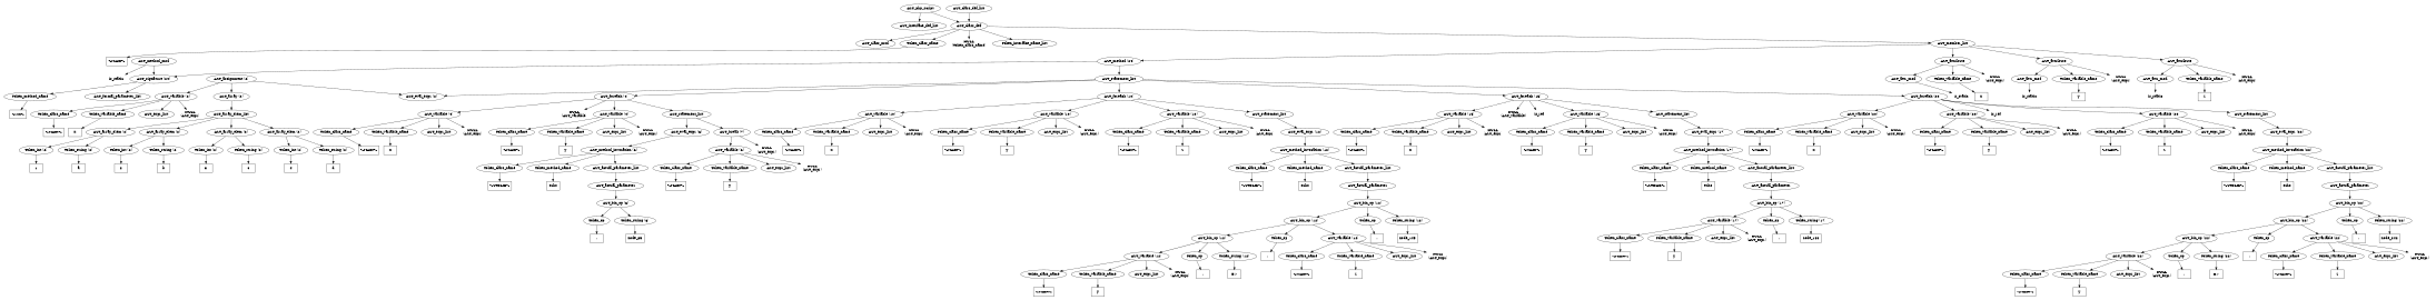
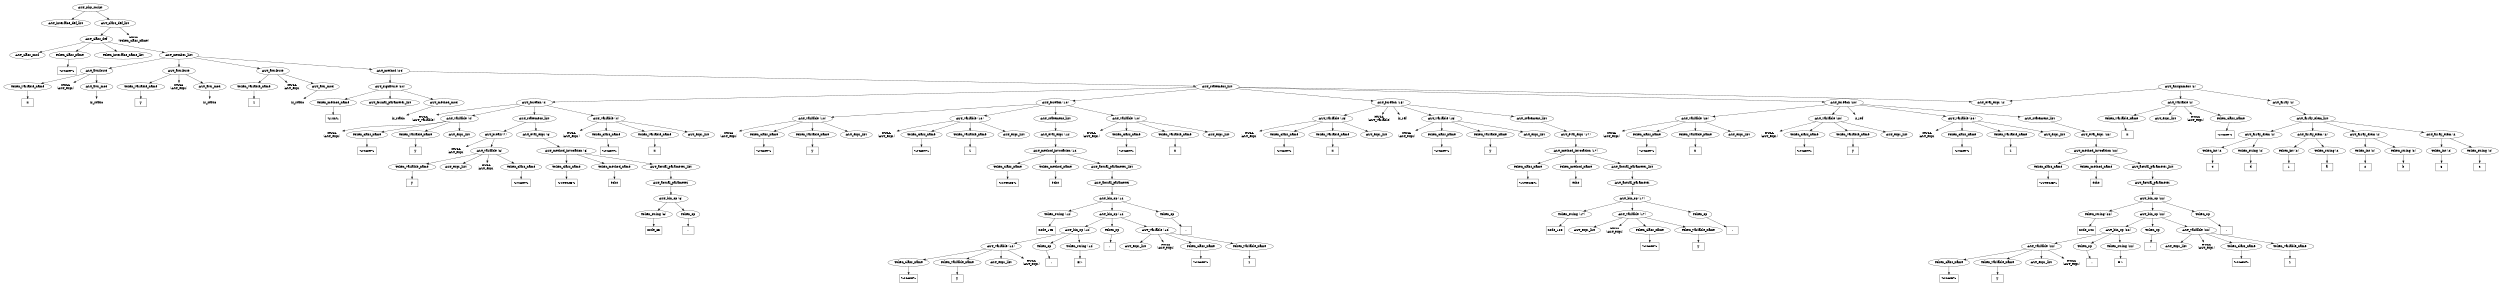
  digraph {
    n1 [label=AST_php_script]
    n2 [label=AST_interface_def_list]
    n3 [label=AST_class_def_list]
    n4 [label=AST_class_def]
    n5 [label=AST_class_mod]
    n6 [label=Token_class_name]
    n7 [label="NULL\n(Token_class_name)" shape=plaintext]
    n8 [label=Token_interface_name_list]
    n9 [label=AST_member_list]
    n10 [label="%MAIN%" shape=box]
    n11 [label="AST_method (24)"]
    n12 [label=AST_attribute]
    n13 [label=AST_attribute]
    n14 [label=AST_attribute]
    n15 [label="AST_signature (24)"]
    n16 [label=AST_statement_list]
    n17 [label=AST_attr_mod]
    n18 [label=Token_variable_name]
    n19 [label="NULL\n(AST_expr)" shape=plaintext]
    n20 [label=AST_attr_mod]
    n21 [label=Token_variable_name]
    n22 [label="NULL\n(AST_expr)" shape=plaintext]
    n23 [label=AST_attr_mod]
    n24 [label=Token_variable_name]
    n25 [label="NULL\n(AST_expr)" shape=plaintext]
    n26 [label=AST_method_mod]
    n27 [label=Token_method_name]
    n28 [label=AST_formal_parameter_list]
    n29 [label="AST_eval_expr (2)"]
    n30 [label="AST_foreach (4)"]
    n31 [label="AST_foreach (10)"]
    n32 [label="AST_foreach (15)"]
    n33 [label="AST_foreach (20)"]
    n34 [label=is_static shape=plaintext]
    n35 [label="%run%" shape=box]
    n36 [label="AST_variable (4)"]
    n37 [label="NULL\n(AST_variable)" shape=plaintext]
    n38 [label="AST_variable (4)"]
    n39 [label=AST_statement_list]
    n40 [label="AST_variable (10)"]
    n41 [label="AST_variable (10)"]
    n42 [label="AST_variable (10)"]
    n43 [label=AST_statement_list]
    n44 [label="AST_variable (15)"]
    n45 [label="NULL\n(AST_variable)" shape=plaintext]
    n46 [label=is_ref shape=plaintext]
    n47 [label="AST_variable (15)"]
    n48 [label=AST_statement_list]
    n49 [label="AST_variable (20)"]
    n50 [label="AST_variable (20)"]
    n51 [label=is_ref shape=plaintext]
    n52 [label="AST_variable (20)"]
    n53 [label=AST_statement_list]
    n54 [label="AST_assignment (2)"]
    n55 [label="AST_variable (2)"]
    n56 [label="AST_array (2)"]
    n57 [label=Token_class_name]
    n58 [label=Token_variable_name]
    n59 [label=AST_expr_list]
    n60 [label="NULL\n(AST_expr)" shape=plaintext]
    n61 [label=AST_array_elem_list]
    n62 [label="%MAIN%" shape=box]
    n63 [label=x shape=box]
    n64 [label="AST_array_elem (2)"]
    n65 [label="AST_array_elem (2)"]
    n66 [label="AST_array_elem (2)"]
    n67 [label="AST_array_elem (2)"]
    n68 [label="Token_int (2)"]
    n69 [label="Token_string (2)"]
    n70 [label="Token_int (2)"]
    n71 [label="Token_string (2)"]
    n72 [label="Token_int (2)"]
    n73 [label="Token_string (2)"]
    n74 [label="Token_int (2)"]
    n75 [label="Token_string (2)"]
    n76 [label=1 shape=box]
    n77 [label=a shape=box]
    n78 [label=2 shape=box]
    n79 [label=b shape=box]
    n80 [label=3 shape=box]
    n81 [label=c shape=box]
    n82 [label=4 shape=box]
    n83 [label=d shape=box]
    n84 [label=Token_class_name]
    n85 [label=Token_variable_name]
    n86 [label=AST_expr_list]
    n87 [label="NULL\n(AST_expr)" shape=plaintext]
    n88 [label=Token_class_name]
    n89 [label=Token_variable_name]
    n90 [label=AST_expr_list]
    n91 [label="NULL\n(AST_expr)" shape=plaintext]
    n92 [label="AST_eval_expr (6)"]
    n93 [label="AST_break (7)"]
    n94 [label="%MAIN%" shape=box]
    n95 [label=x shape=box]
    n96 [label="%MAIN%" shape=box]
    n97 [label=y shape=box]
    n98 [label="AST_method_invocation (6)"]
    n99 [label="AST_variable (6)"]
    n100 [label="NULL\n(AST_expr)" shape=plaintext]
    n101 [label=Token_class_name]
    n102 [label=Token_method_name]
    n103 [label=AST_actual_parameter_list]
    n104 [label="%STDLIB%" shape=box]
    n105 [label=echo shape=box]
    n106 [label=AST_actual_parameter]
    n107 [label="AST_bin_op (6)"]
    n108 [label=Token_op]
    n109 [label="Token_string (6)"]
    n110 [label=Token_class_name]
    n111 [label=Token_variable_name]
    n112 [label=AST_expr_list]
    n113 [label="NULL\n(AST_expr)" shape=plaintext]
    n114 [label="." shape=box]
    node_85 [shape=box]
    n116 [label="%MAIN%" shape=box]
    n117 [label=y shape=box]
    n118 [label=Token_class_name]
    n119 [label=Token_variable_name]
    n120 [label=AST_expr_list]
    n121 [label="NULL\n(AST_expr)" shape=plaintext]
    n122 [label=Token_class_name]
    n123 [label=Token_variable_name]
    n124 [label=AST_expr_list]
    n125 [label="NULL\n(AST_expr)" shape=plaintext]
    n126 [label=Token_class_name]
    n127 [label=Token_variable_name]
    n128 [label=AST_expr_list]
    n129 [label="NULL\n(AST_expr)" shape=plaintext]
    n130 [label="AST_eval_expr (12)"]
    n131 [label="%MAIN%" shape=box]
    n132 [label=x shape=box]
    n133 [label="%MAIN%" shape=box]
    n134 [label=y shape=box]
    n135 [label="%MAIN%" shape=box]
    n136 [label=z shape=box]
    n137 [label="AST_method_invocation (12)"]
    n138 [label=Token_class_name]
    n139 [label=Token_method_name]
    n140 [label=AST_actual_parameter_list]
    n141 [label="%STDLIB%" shape=box]
    n142 [label=echo shape=box]
    n143 [label=AST_actual_parameter]
    n144 [label="AST_bin_op (12)"]
    n145 [label="AST_bin_op (12)"]
    n146 [label=Token_op]
    n147 [label="Token_string (12)"]
    n148 [label="AST_bin_op (12)"]
    n149 [label=Token_op]
    n150 [label="AST_variable (12)"]
    n151 [label="." shape=box]
    node_145 [shape=box]
    n153 [label="AST_variable (12)"]
    n154 [label=Token_op]
    n155 [label="Token_string (12)"]
    n156 [label="." shape=box]
    n157 [label=Token_class_name]
    n158 [label=Token_variable_name]
    n159 [label=AST_expr_list]
    n160 [label="NULL\n(AST_expr)" shape=plaintext]
    n161 [label=Token_class_name]
    n162 [label=Token_variable_name]
    n163 [label=AST_expr_list]
    n164 [label="NULL\n(AST_expr)" shape=plaintext]
    n165 [label="." shape=box]
    n166 [label=" => " shape=box]
    n167 [label="%MAIN%" shape=box]
    n168 [label=y shape=box]
    n169 [label="%MAIN%" shape=box]
    n170 [label=z shape=box]
    n171 [label=Token_class_name]
    n172 [label=Token_variable_name]
    n173 [label=AST_expr_list]
    n174 [label="NULL\n(AST_expr)" shape=plaintext]
    n175 [label=Token_class_name]
    n176 [label=Token_variable_name]
    n177 [label=AST_expr_list]
    n178 [label="NULL\n(AST_expr)" shape=plaintext]
    n179 [label="AST_eval_expr (17)"]
    n180 [label="%MAIN%" shape=box]
    n181 [label=x shape=box]
    n182 [label="%MAIN%" shape=box]
    n183 [label=y shape=box]
    n184 [label="AST_method_invocation (17)"]
    n185 [label=Token_class_name]
    n186 [label=Token_method_name]
    n187 [label=AST_actual_parameter_list]
    n188 [label="%STDLIB%" shape=box]
    n189 [label=echo shape=box]
    n190 [label=AST_actual_parameter]
    n191 [label="AST_bin_op (17)"]
    n192 [label="AST_variable (17)"]
    n193 [label=Token_op]
    n194 [label="Token_string (17)"]
    n195 [label=Token_class_name]
    n196 [label=Token_variable_name]
    n197 [label=AST_expr_list]
    n198 [label="NULL\n(AST_expr)" shape=plaintext]
    n199 [label="." shape=box]
    node_183 [shape=box]
    n201 [label="%MAIN%" shape=box]
    n202 [label=y shape=box]
    n203 [label=Token_class_name]
    n204 [label=Token_variable_name]
    n205 [label=AST_expr_list]
    n206 [label="NULL\n(AST_expr)" shape=plaintext]
    n207 [label=Token_class_name]
    n208 [label=Token_variable_name]
    n209 [label=AST_expr_list]
    n210 [label="NULL\n(AST_expr)" shape=plaintext]
    n211 [label=Token_class_name]
    n212 [label=Token_variable_name]
    n213 [label=AST_expr_list]
    n214 [label="NULL\n(AST_expr)" shape=plaintext]
    n215 [label="AST_eval_expr (22)"]
    n216 [label="%MAIN%" shape=box]
    n217 [label=x shape=box]
    n218 [label="%MAIN%" shape=box]
    n219 [label=y shape=box]
    n220 [label="%MAIN%" shape=box]
    n221 [label=z shape=box]
    n222 [label="AST_method_invocation (22)"]
    n223 [label=Token_class_name]
    n224 [label=Token_method_name]
    n225 [label=AST_actual_parameter_list]
    n226 [label="%STDLIB%" shape=box]
    n227 [label=echo shape=box]
    n228 [label=AST_actual_parameter]
    n229 [label="AST_bin_op (22)"]
    n230 [label="AST_bin_op (22)"]
    n231 [label=Token_op]
    n232 [label="Token_string (22)"]
    n233 [label="AST_bin_op (22)"]
    n234 [label=Token_op]
    n235 [label="AST_variable (22)"]
    n236 [label="." shape=box]
    node_242 [shape=box]
    n238 [label="AST_variable (22)"]
    n239 [label=Token_op]
    n240 [label="Token_string (22)"]
    n241 [label="." shape=box]
    n242 [label=Token_class_name]
    n243 [label=Token_variable_name]
    n244 [label=AST_expr_list]
    n245 [label="NULL\n(AST_expr)" shape=plaintext]
    n246 [label=Token_class_name]
    n247 [label=Token_variable_name]
    n248 [label=AST_expr_list]
    n249 [label="NULL\n(AST_expr)" shape=plaintext]
    n250 [label="." shape=box]
    n251 [label=" => " shape=box]
    n252 [label="%MAIN%" shape=box]
    n253 [label=y shape=box]
    n254 [label="%MAIN%" shape=box]
    n255 [label=z shape=box]
    n256 [label=is_static shape=plaintext]
    n257 [label=x shape=box]
    n258 [label=is_static shape=plaintext]
    n259 [label=y shape=box]
    n260 [label=is_static shape=plaintext]
    n261 [label=z shape=box]
    n1 -> n2
-   n1 -> n4
+   n1 -> n3
    n3 -> n4
    n4 -> n5
    n4 -> n6
-   n4 -> n7
+   n3 -> n7
    n4 -> n8
    n4 -> n9
    n6 -> n10
    n9 -> n11
    n9 -> n12
    n9 -> n13
    n9 -> n14
    n11 -> n15
    n11 -> n16
    n12 -> n17
    n12 -> n18
    n12 -> n19
    n13 -> n20
    n13 -> n21
    n13 -> n22
    n14 -> n23
    n14 -> n24
    n14 -> n25
-   n26 -> n15
+   n15 -> n26
    n15 -> n27
    n15 -> n28
    n16 -> n29
    n16 -> n30
    n16 -> n31
    n16 -> n32
    n16 -> n33
    n17 -> n256
    n18 -> n257
    n20 -> n258
    n21 -> n259
    n23 -> n260
    n24 -> n261
    n26 -> n34
    n27 -> n35
    n30 -> n36
    n30 -> n37
    n30 -> n38
    n30 -> n39
    n31 -> n40
    n31 -> n41
    n31 -> n42
    n31 -> n43
    n32 -> n44
    n32 -> n45
    n32 -> n46
    n32 -> n47
    n32 -> n48
    n33 -> n49
    n33 -> n50
    n33 -> n51
    n33 -> n52
    n33 -> n53
    n36 -> n84
    n36 -> n85
    n36 -> n86
    n36 -> n87
    n38 -> n88
    n38 -> n89
    n38 -> n90
    n38 -> n91
    n39 -> n92
    n39 -> n93
    n40 -> n118
    n40 -> n119
    n40 -> n120
    n40 -> n121
    n41 -> n122
    n41 -> n123
    n41 -> n124
    n41 -> n125
    n42 -> n126
    n42 -> n127
    n42 -> n128
    n42 -> n129
    n43 -> n130
    n44 -> n171
    n44 -> n172
    n44 -> n173
    n44 -> n174
    n47 -> n175
    n47 -> n176
    n47 -> n177
    n47 -> n178
    n48 -> n179
    n49 -> n203
    n49 -> n204
    n49 -> n205
    n49 -> n206
    n50 -> n207
    n50 -> n208
    n50 -> n209
    n50 -> n210
    n52 -> n211
    n52 -> n212
    n52 -> n213
    n52 -> n214
    n53 -> n215
    n54 -> n29
    n54 -> n55
    n54 -> n56
    n55 -> n57
    n55 -> n58
    n55 -> n59
    n55 -> n60
    n56 -> n61
    n57 -> n62
    n58 -> n63
    n61 -> n64
    n61 -> n65
    n61 -> n66
    n61 -> n67
    n64 -> n68
    n64 -> n69
    n65 -> n70
    n65 -> n71
    n66 -> n72
    n66 -> n73
    n67 -> n74
    n67 -> n75
    n68 -> n76
    n69 -> n77
    n70 -> n78
    n71 -> n79
    n72 -> n80
    n73 -> n81
    n74 -> n82
    n75 -> n83
    n84 -> n94
    n85 -> n95
    n88 -> n96
    n89 -> n97
    n92 -> n98
    n93 -> n99
    n93 -> n100
    n98 -> n101
    n98 -> n102
    n98 -> n103
    n99 -> n110
    n99 -> n111
    n99 -> n112
    n99 -> n113
    n101 -> n104
    n102 -> n105
    n103 -> n106
    n106 -> n107
    n107 -> n108
    n107 -> n109
    n108 -> n114
    n109 -> node_85
    n110 -> n116
    n111 -> n117
    n118 -> n131
    n119 -> n132
    n122 -> n133
    n123 -> n134
    n126 -> n135
    n127 -> n136
    n130 -> n137
    n137 -> n138
    n137 -> n139
    n137 -> n140
    n138 -> n141
    n139 -> n142
    n140 -> n143
    n143 -> n144
    n144 -> n145
    n144 -> n146
    n144 -> n147
    n145 -> n148
    n145 -> n149
    n145 -> n150
    n146 -> n151
    n147 -> node_145
    n148 -> n153
    n148 -> n154
    n148 -> n155
    n149 -> n156
    n150 -> n157
    n150 -> n158
    n150 -> n159
    n150 -> n160
    n153 -> n161
    n153 -> n162
    n153 -> n163
    n153 -> n164
    n154 -> n165
    n155 -> n166
    n157 -> n169
    n158 -> n170
    n161 -> n167
    n162 -> n168
    n171 -> n180
    n172 -> n181
    n175 -> n182
    n176 -> n183
    n179 -> n184
    n184 -> n185
    n184 -> n186
    n184 -> n187
    n185 -> n188
    n186 -> n189
    n187 -> n190
    n190 -> n191
    n191 -> n192
    n191 -> n193
    n191 -> n194
    n192 -> n195
    n192 -> n196
    n192 -> n197
    n192 -> n198
    n193 -> n199
    n194 -> node_183
    n195 -> n201
    n196 -> n202
    n203 -> n216
    n204 -> n217
    n207 -> n218
    n208 -> n219
    n211 -> n220
    n212 -> n221
    n215 -> n222
    n222 -> n223
    n222 -> n224
    n222 -> n225
    n223 -> n226
    n224 -> n227
    n225 -> n228
    n228 -> n229
    n229 -> n230
    n229 -> n231
    n229 -> n232
    n230 -> n233
    n230 -> n234
    n230 -> n235
    n231 -> n236
    n232 -> node_242
    n233 -> n238
    n233 -> n239
    n233 -> n240
    n234 -> n241
    n235 -> n242
    n235 -> n243
    n235 -> n244
    n235 -> n245
    n238 -> n246
    n238 -> n247
    n238 -> n248
    n238 -> n249
    n239 -> n250
    n240 -> n251
    n242 -> n254
    n243 -> n255
    n246 -> n252
    n247 -> n253
  }
